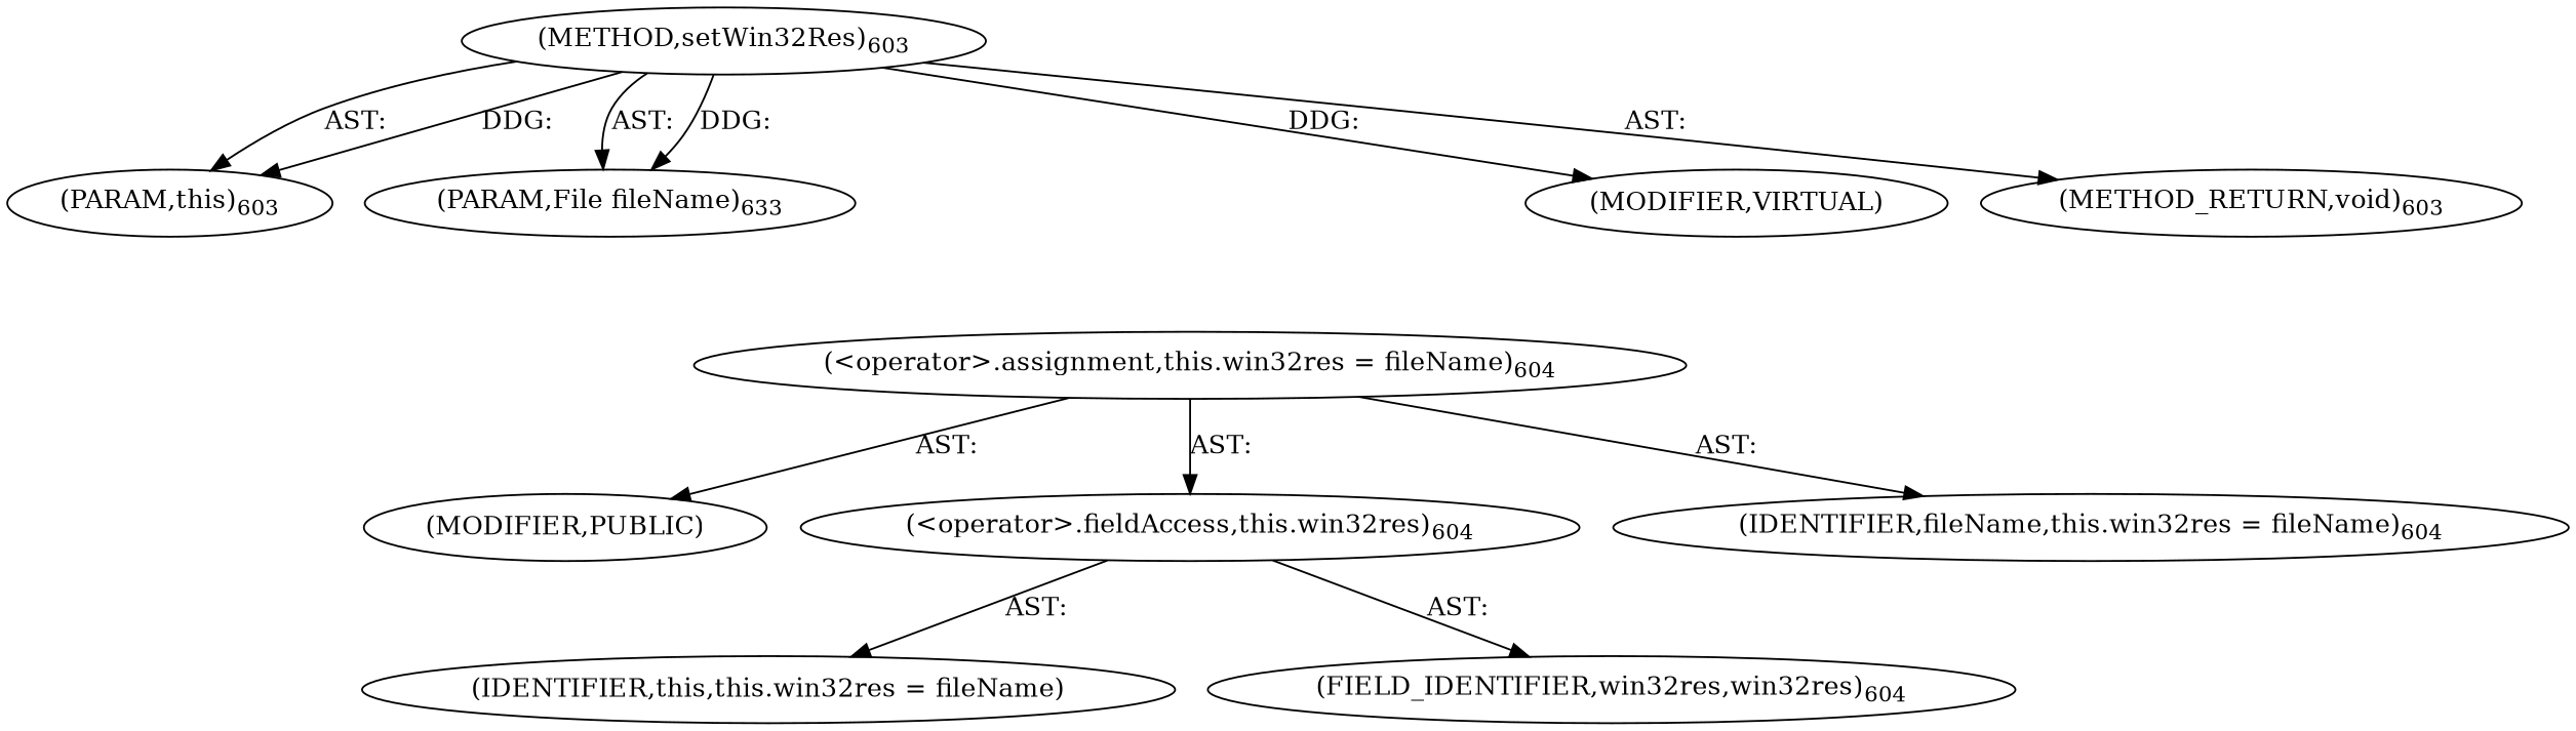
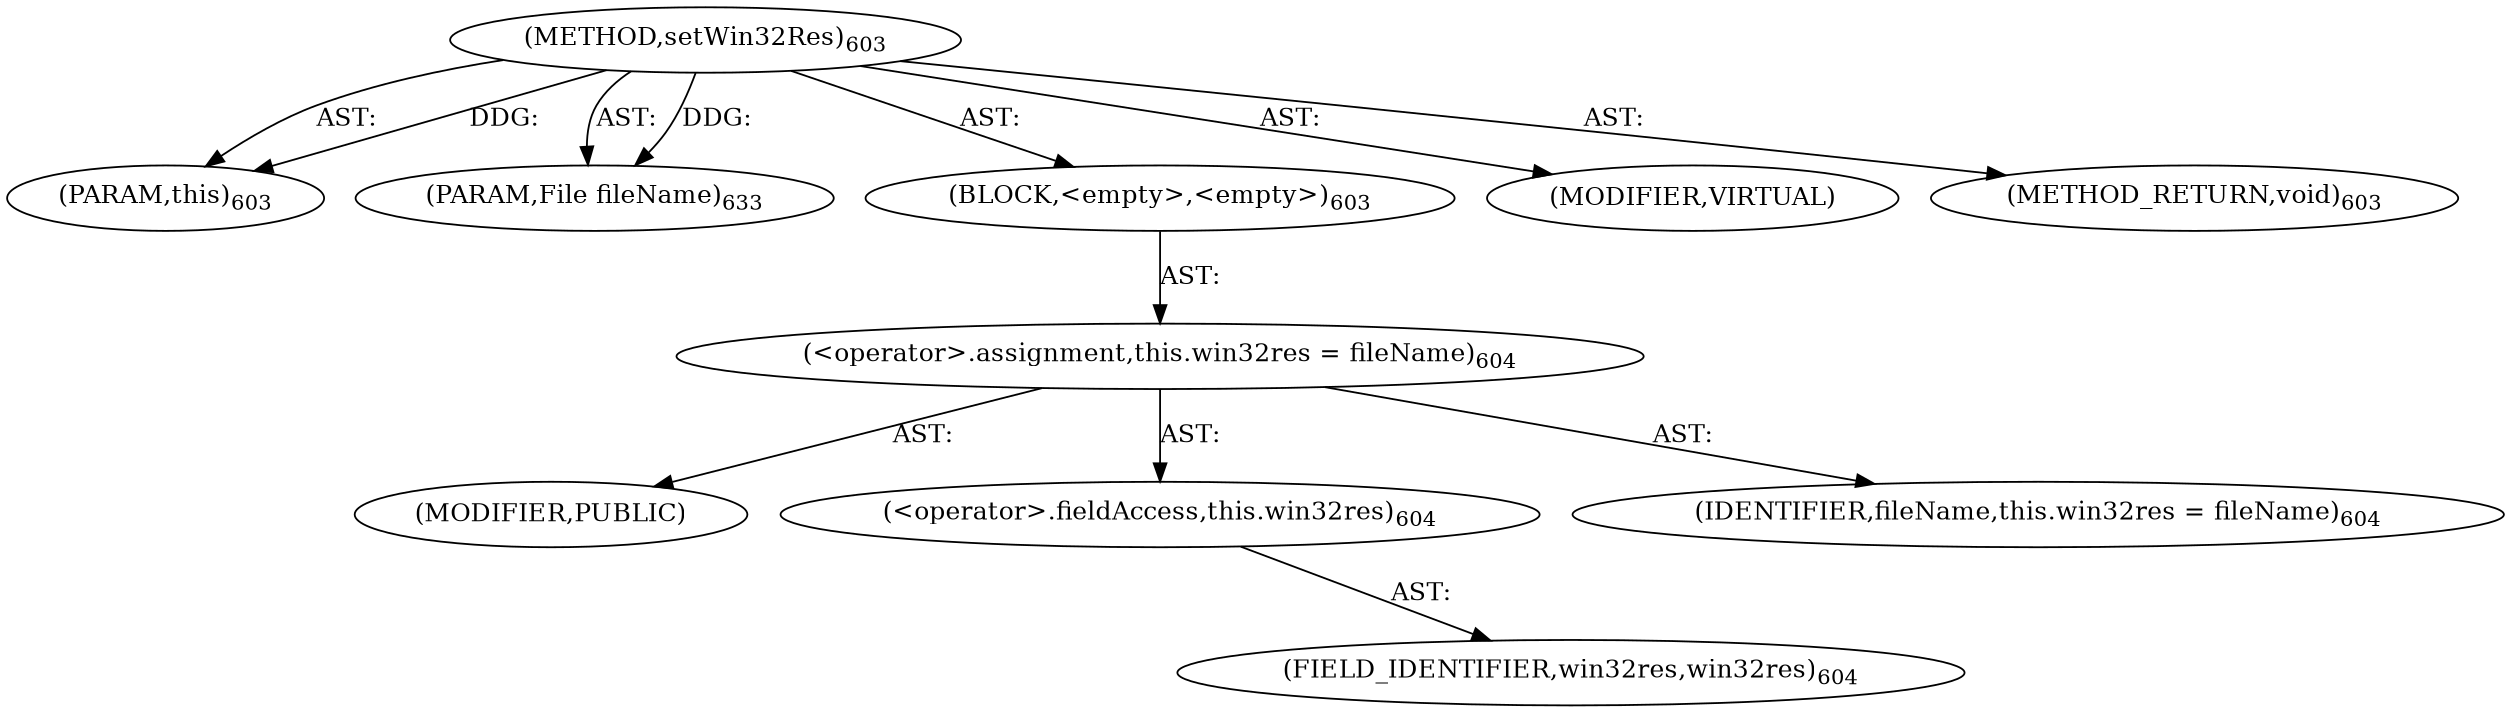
  digraph {
    n1 [label=<(METHOD,setWin32Res)<SUB>603</SUB>>]
    n2 [label=<(PARAM,this)<SUB>603</SUB>>]
    n3 [label=<(PARAM,File fileName)<SUB>633</SUB>>]
+   n4 [label=<(BLOCK,&lt;empty&gt;,&lt;empty&gt;)<SUB>603</SUB>>]
    n5 [label=<(MODIFIER,VIRTUAL)>]
    n6 [label=<(METHOD_RETURN,void)<SUB>603</SUB>>]
    n7 [label=<(&lt;operator&gt;.assignment,this.win32res = fileName)<SUB>604</SUB>>]
    n8 [label=<(MODIFIER,PUBLIC)>]
    n9 [label=<(&lt;operator&gt;.fieldAccess,this.win32res)<SUB>604</SUB>>]
    n10 [label=<(IDENTIFIER,fileName,this.win32res = fileName)<SUB>604</SUB>>]
-   n11 [label=<(IDENTIFIER,this,this.win32res = fileName)>]
    n12 [label=<(FIELD_IDENTIFIER,win32res,win32res)<SUB>604</SUB>>]
    n1 -> n2 [label="AST: "]
    n1 -> n2 [label="DDG: "]
    n1 -> n3 [label="AST: "]
    n1 -> n3 [label="DDG: "]
-   n1 -> n5 [label="DDG: "]
+   n1 -> n4 [label="AST: "]
+   n1 -> n5 [label="AST: "]
    n1 -> n6 [label="AST: "]
+   n4 -> n7 [label="AST: "]
    n7 -> n8 [label="AST: "]
    n7 -> n9 [label="AST: "]
    n7 -> n10 [label="AST: "]
-   n9 -> n11 [label="AST: "]
    n9 -> n12 [label="AST: "]
  }
